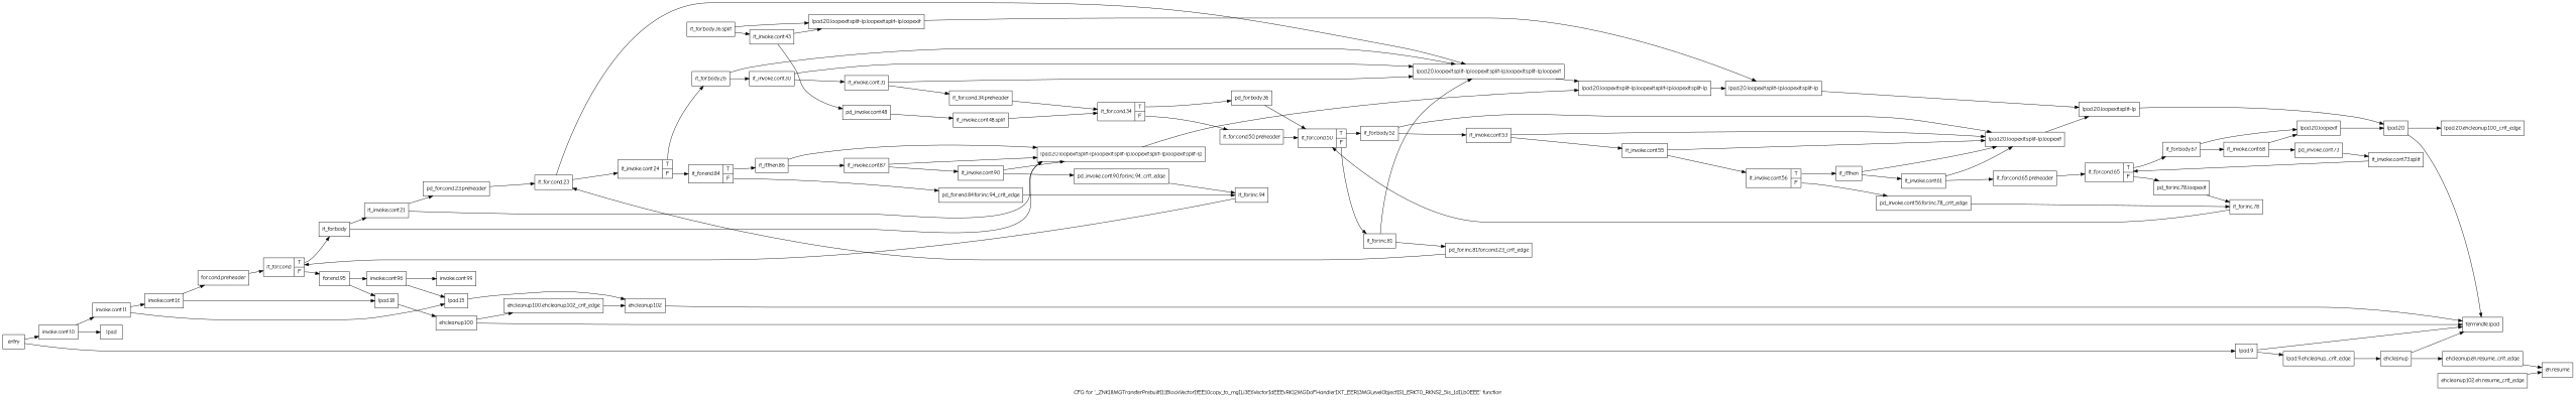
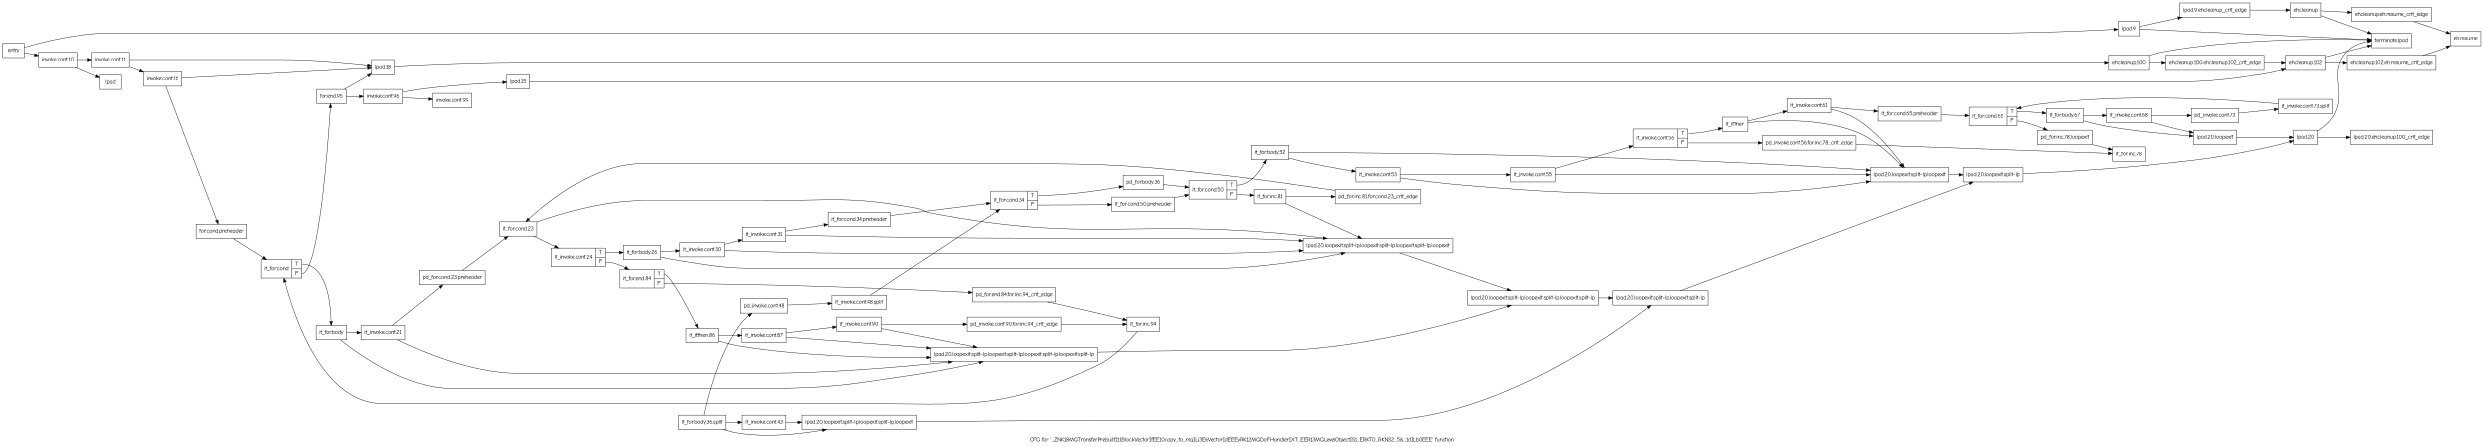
  digraph {
    fontname="Comic Neue"
    label="CFG for '_ZNK18MGTransferPrebuiltI11BlockVectorIfEE10copy_to_mgILi3E6VectorIdEEEvRK12MGDoFHandlerIXT_EER13MGLevelObjectIS1_ERKT0_RKNS2_5is_1dILb0EEE' function"
    rankdir=LR
    node [fontname="Comic Neue" shape=record]
    edge [fontname="Comic Neue"]
    n1 [label="{entry}"]
    n2 [label="{invoke.cont.10}"]
    n3 [label="{lpad.9}"]
    n4 [label="{invoke.cont.11}"]
    n5 [label="{lpad}"]
    n6 [label="{lpad.9.ehcleanup_crit_edge}"]
    n7 [label="{terminate.lpad}"]
    n8 [label="{invoke.cont.16}"]
    n9 [label="{lpad.15}"]
    n10 [label="{ehcleanup}"]
    n11 [label="{for.cond.preheader}"]
    n12 [label="{lpad.18}"]
    n13 [label="{ehcleanup.102}"]
    n14 [label="{ehcleanup.eh.resume_crit_edge}"]
    n15 [label="{it_for.cond|{<s0>T|<s1>F}}"]
    n16 [label="{ehcleanup.100}"]
    n17 [label="{ehcleanup.102.eh.resume_crit_edge}"]
    n18 [label="{it_for.body}"]
    n19 [label="{for.end.95}"]
    n20 [label="{ehcleanup.100.ehcleanup.102_crit_edge}"]
    n21 [label="{it_invoke.cont.21}"]
    n22 [label="{lpad.20.loopexit.split-lp.loopexit.split-lp.loopexit.split-lp.loopexit.split-lp}"]
    n23 [label="{invoke.cont.96}"]
    n24 [label="{pd_for.cond.23.preheader}"]
    n25 [label="{lpad.20.loopexit.split-lp.loopexit.split-lp.loopexit.split-lp}"]
    n26 [label="{invoke.cont.99}"]
    n27 [label="{it_for.cond.23}"]
    n28 [label="{lpad.20.loopexit.split-lp.loopexit.split-lp}"]
    n29 [label="{it_invoke.cont.24|{<s0>T|<s1>F}}"]
    n30 [label="{lpad.20.loopexit.split-lp.loopexit.split-lp.loopexit.split-lp.loopexit}"]
    n31 [label="{it_for.body.26}"]
    n32 [label="{it_for.end.84|{<s0>T|<s1>F}}"]
    n33 [label="{it_invoke.cont.30}"]
    n34 [label="{it_if.then.86}"]
    n35 [label="{pd_for.end.84.for.inc.94_crit_edge}"]
    n36 [label="{it_invoke.cont.31}"]
    n37 [label="{it_invoke.cont.87}"]
    n38 [label="{it_for.inc.94}"]
    n39 [label="{it_for.cond.34.preheader}"]
    n40 [label="{it_for.cond.34|{<s0>T|<s1>F}}"]
    n41 [label="{pd_for.body.36}"]
    n42 [label="{it_for.cond.50.preheader}"]
    n43 [label="{it_for.cond.50|{<s0>T|<s1>F}}"]
    n44 [label="{it_for.body.36.split}"]
    n45 [label="{it_invoke.cont.43}"]
    n46 [label="{lpad.20.loopexit.split-lp.loopexit.split-lp.loopexit}"]
    n47 [label="{it_for.body.52}"]
    n48 [label="{it_for.inc.81}"]
    n49 [label="{lpad.20.loopexit.split-lp.loopexit}"]
    n50 [label="{it_invoke.cont.53}"]
    n51 [label="{pd_for.inc.81.for.cond.23_crit_edge}"]
    n52 [label="{pd_invoke.cont.48}"]
    n53 [label="{it_invoke.cont.48.split}"]
    n54 [label="{lpad.20.loopexit.split-lp}"]
    n55 [label="{eh.resume}"]
    n56 [label="{lpad.20.loopexit}"]
    n57 [label="{lpad.20}"]
    n58 [label="{lpad.20.ehcleanup.100_crit_edge}"]
    n59 [label="{it_invoke.cont.55}"]
    n60 [label="{it_invoke.cont.56|{<s0>T|<s1>F}}"]
    n61 [label="{it_if.then}"]
    n62 [label="{pd_invoke.cont.56.for.inc.78_crit_edge}"]
    n63 [label="{it_invoke.cont.61}"]
    n64 [label="{it_for.inc.78}"]
    n65 [label="{it_for.cond.65.preheader}"]
    n66 [label="{it_for.cond.65|{<s0>T|<s1>F}}"]
    n67 [label="{it_for.body.67}"]
    n68 [label="{pd_for.inc.78.loopexit}"]
    n69 [label="{it_invoke.cont.68}"]
    n70 [label="{pd_invoke.cont.73}"]
    n71 [label="{it_invoke.cont.73.split}"]
    n72 [label="{it_invoke.cont.90}"]
    n73 [label="{pd_invoke.cont.90.for.inc.94_crit_edge}"]
    n1 -> n2
    n1 -> n3
    n2 -> n4
    n2 -> n5
    n3 -> n6
    n3 -> n7
    n4 -> n8
-   n4 -> n9
+   n4 -> n12
    n6 -> n10
    n8 -> n11
    n8 -> n12
    n9 -> n13
    n10 -> n7
    n10 -> n14
    n11 -> n15
    n12 -> n16
    n13 -> n7
+   n13 -> n17
    n14 -> n55
    n15 -> n18 [tailport=s0]
    n15 -> n19 [tailport=s1]
    n16 -> n7
    n16 -> n20
    n17 -> n55
    n18 -> n21
    n18 -> n22
    n19 -> n12
    n19 -> n23
    n20 -> n13
    n21 -> n22
    n21 -> n24
    n22 -> n25
    n23 -> n9
    n23 -> n26
    n24 -> n27
    n25 -> n28
    n27 -> n29
    n27 -> n30
    n28 -> n54
    n29 -> n31 [tailport=s0]
    n29 -> n32 [tailport=s1]
    n30 -> n25
    n31 -> n30
    n31 -> n33
    n32 -> n34 [tailport=s0]
    n32 -> n35 [tailport=s1]
    n33 -> n30
    n33 -> n36
    n34 -> n22
    n34 -> n37
    n35 -> n38
    n36 -> n30
    n36 -> n39
    n37 -> n22
    n37 -> n72
    n38 -> n15
    n39 -> n40
    n40 -> n41 [tailport=s0]
    n40 -> n42 [tailport=s1]
    n41 -> n43
    n42 -> n43
    n43 -> n47 [tailport=s0]
    n43 -> n48 [tailport=s1]
    n44 -> n45
    n44 -> n46
    n45 -> n46
-   n45 -> n52
+   n44 -> n52
    n46 -> n28
    n47 -> n49
    n47 -> n50
    n48 -> n30
    n48 -> n51
    n49 -> n54
    n50 -> n49
    n50 -> n59
    n51 -> n27
    n52 -> n53
    n53 -> n40
    n54 -> n57
    n56 -> n57
    n57 -> n7
    n57 -> n58
    n59 -> n49
    n59 -> n60
    n60 -> n61 [tailport=s0]
    n60 -> n62 [tailport=s1]
    n61 -> n49
    n61 -> n63
    n62 -> n64
    n63 -> n49
    n63 -> n65
-   n64 -> n43
    n65 -> n66
    n66 -> n67 [tailport=s0]
    n66 -> n68 [tailport=s1]
    n67 -> n56
    n67 -> n69
    n68 -> n64
    n69 -> n56
    n69 -> n70
    n70 -> n71
    n71 -> n66
    n72 -> n22
    n72 -> n73
    n73 -> n38
  }
